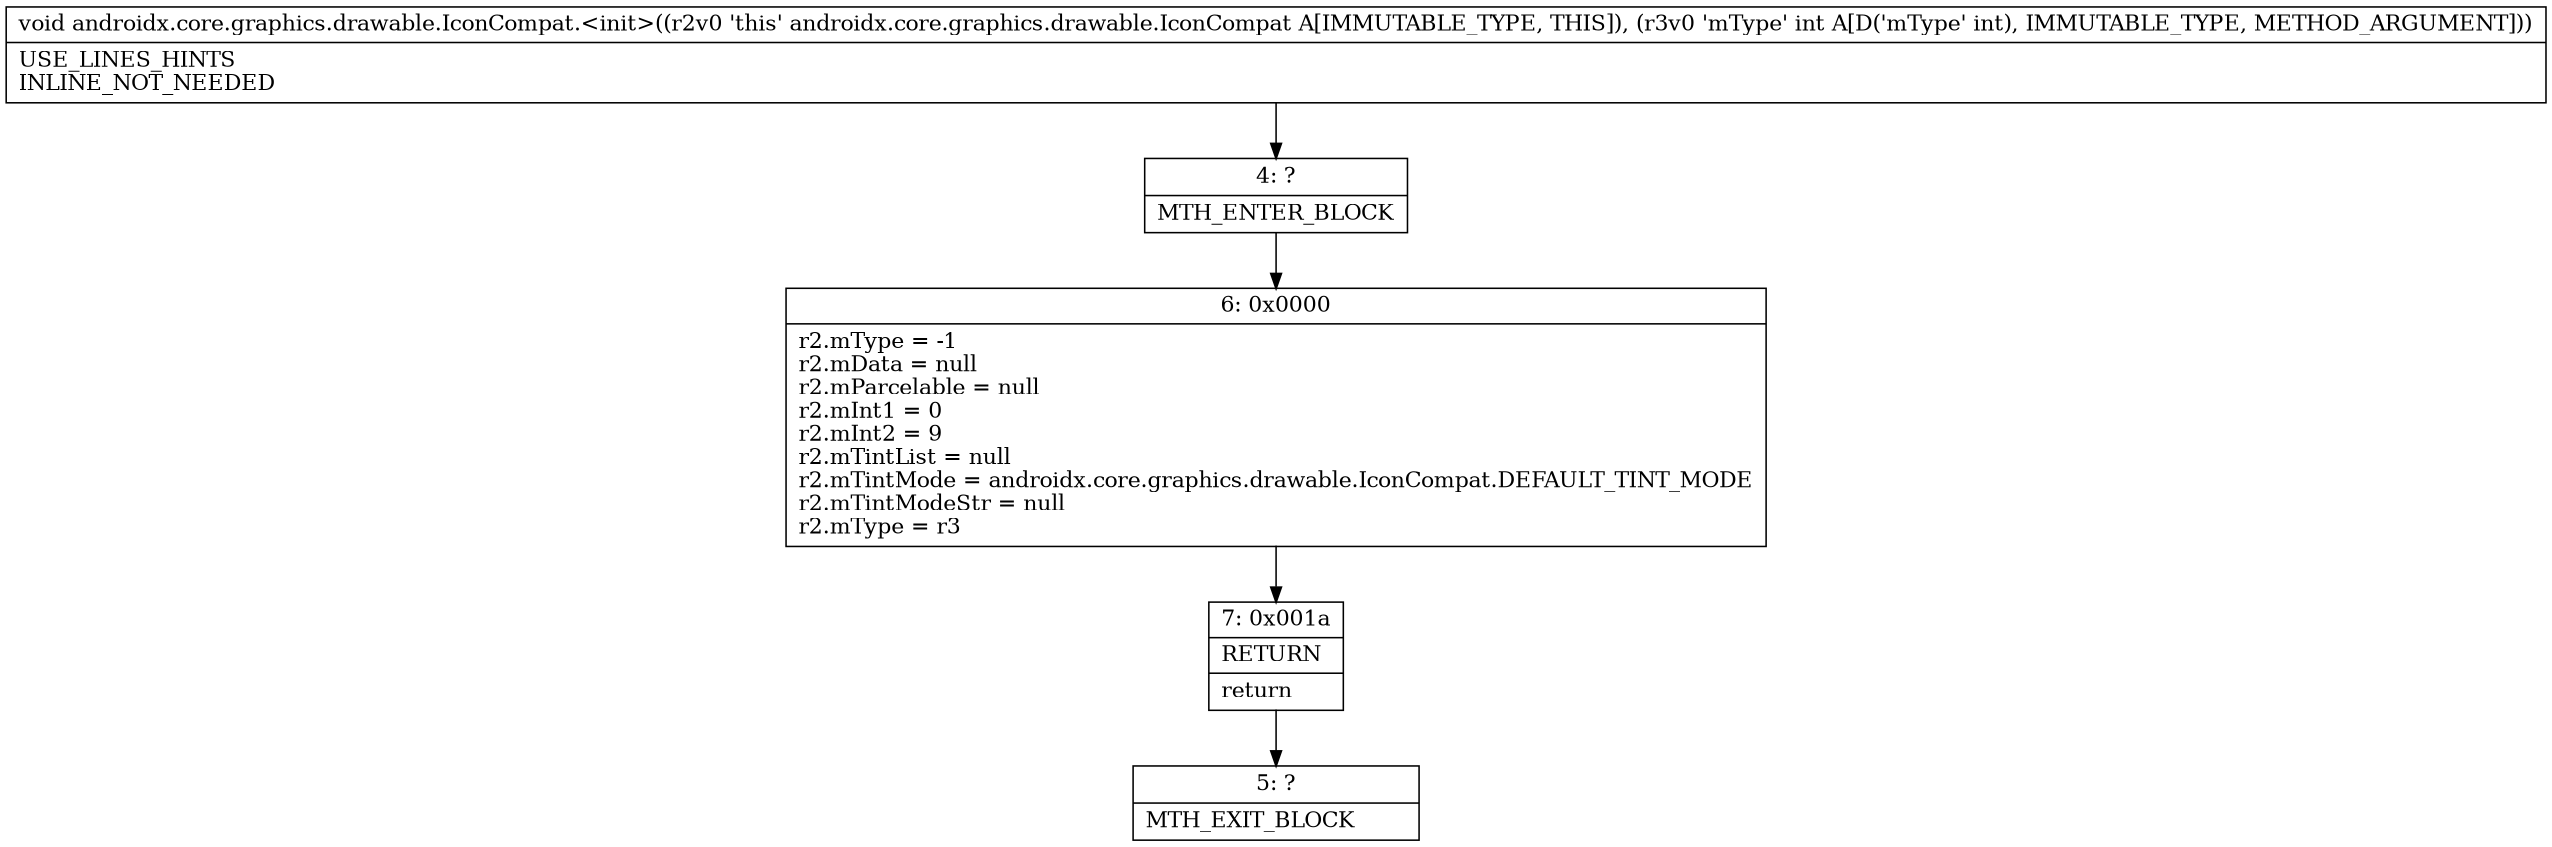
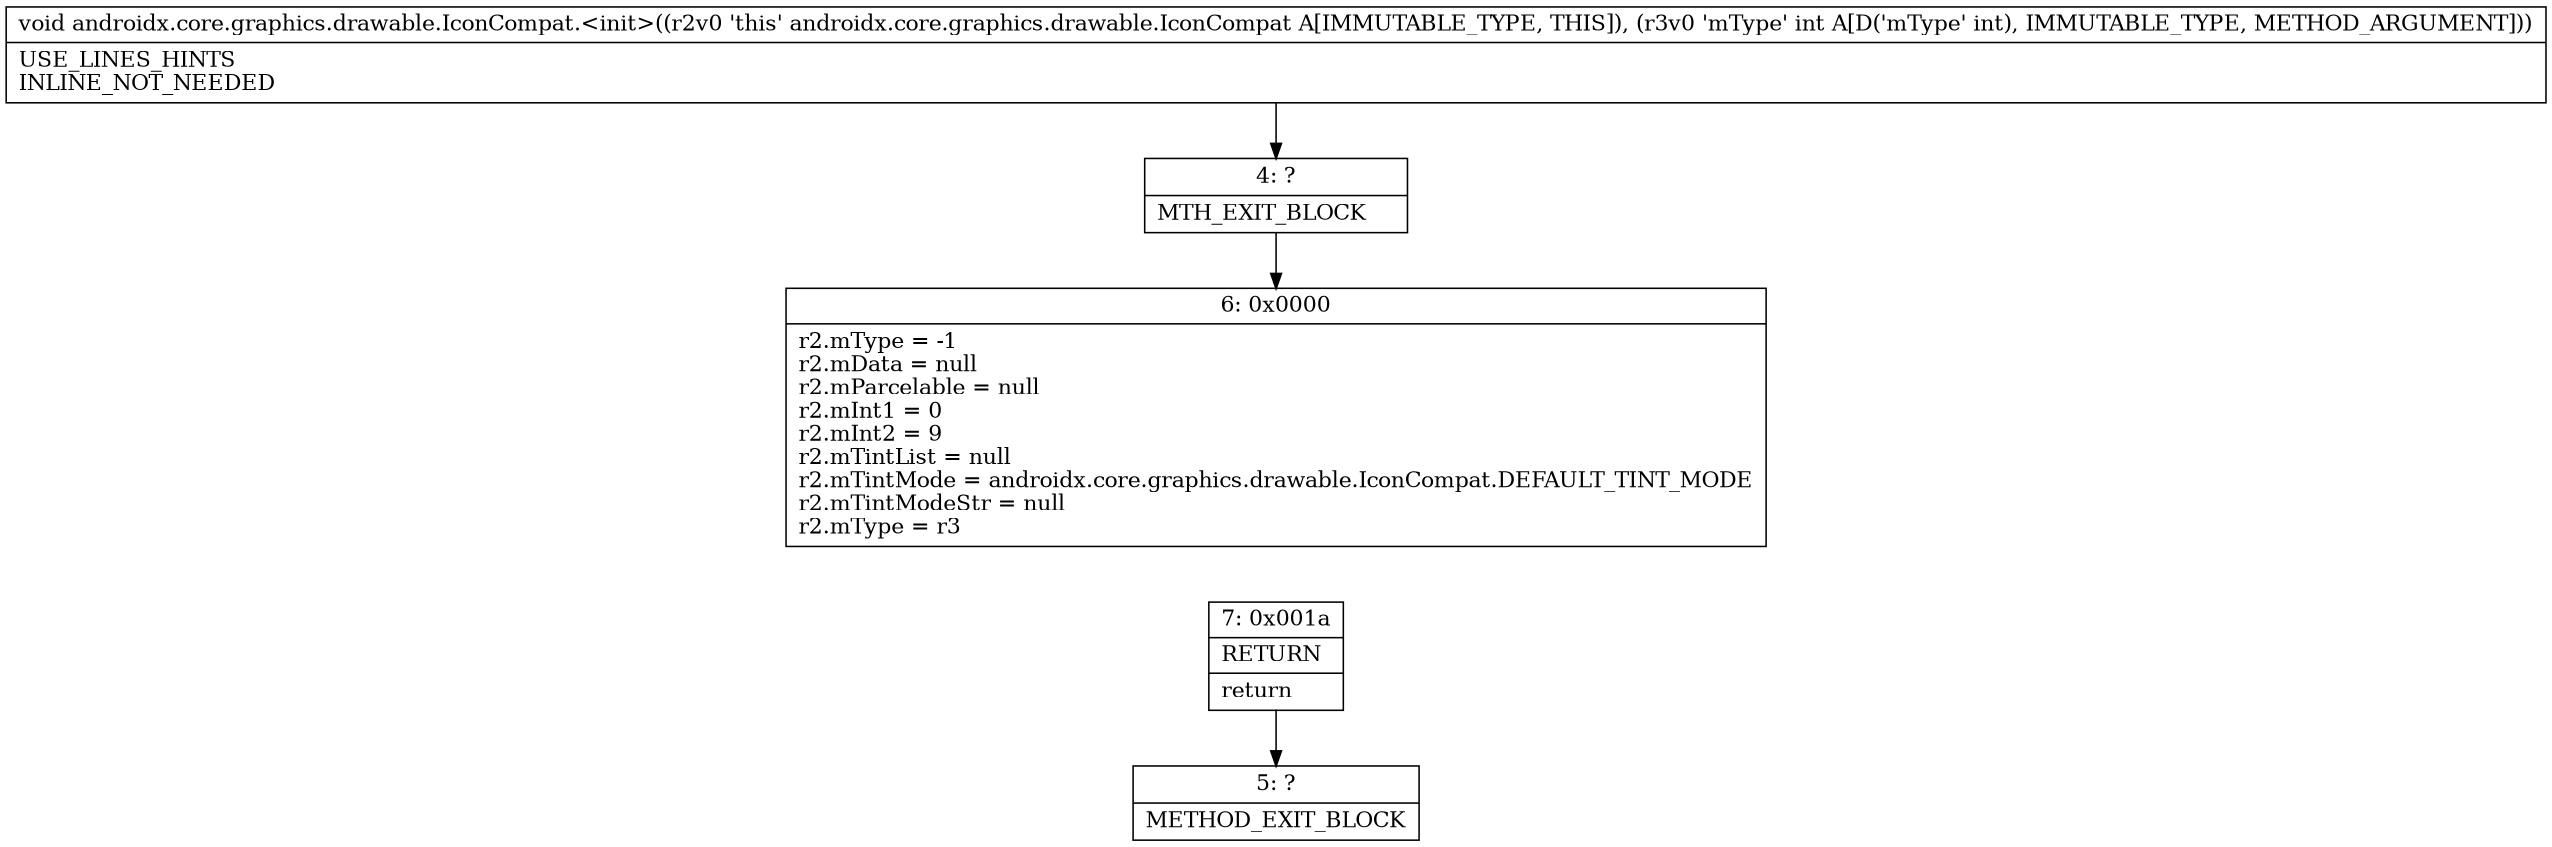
  digraph {
    node [shape=record]
-   n1 [label="{4\:\ ?|MTH_ENTER_BLOCK\l}"]
+   n1 [label="{4\:\ ?|MTH_EXIT_BLOCK\l}"]
    n2 [label="{6\:\ 0x0000|r2.mType = \-1\lr2.mData = null\lr2.mParcelable = null\lr2.mInt1 = 0\lr2.mInt2 = 9\lr2.mTintList = null\lr2.mTintMode = androidx.core.graphics.drawable.IconCompat.DEFAULT_TINT_MODE\lr2.mTintModeStr = null\lr2.mType = r3\l}"]
    n3 [label="{7\:\ 0x001a|RETURN\l|return\l}"]
-   n4 [label="{5\:\ ?|MTH_EXIT_BLOCK\l}"]
+   n4 [label="{5\:\ ?|METHOD_EXIT_BLOCK\l}"]
    n5 [label="{void androidx.core.graphics.drawable.IconCompat.\<init\>((r2v0 'this' androidx.core.graphics.drawable.IconCompat A[IMMUTABLE_TYPE, THIS]), (r3v0 'mType' int A[D('mType' int), IMMUTABLE_TYPE, METHOD_ARGUMENT]))  | USE_LINES_HINTS\lINLINE_NOT_NEEDED\l}"]
    n1 -> n2
-   n2 -> n3
    n3 -> n4
    n5 -> n1
  }
